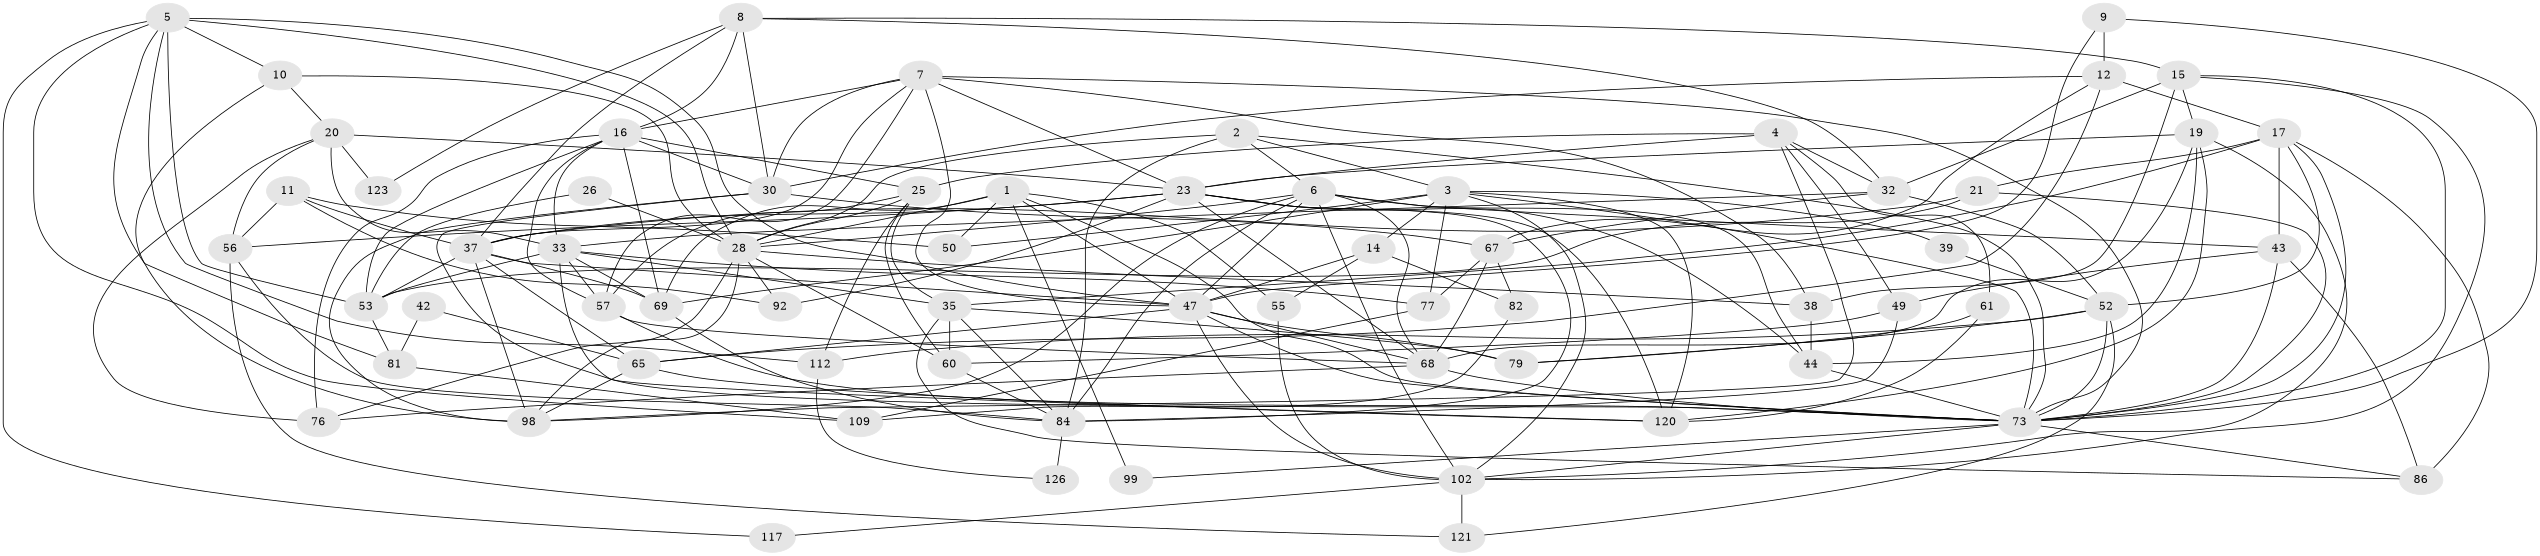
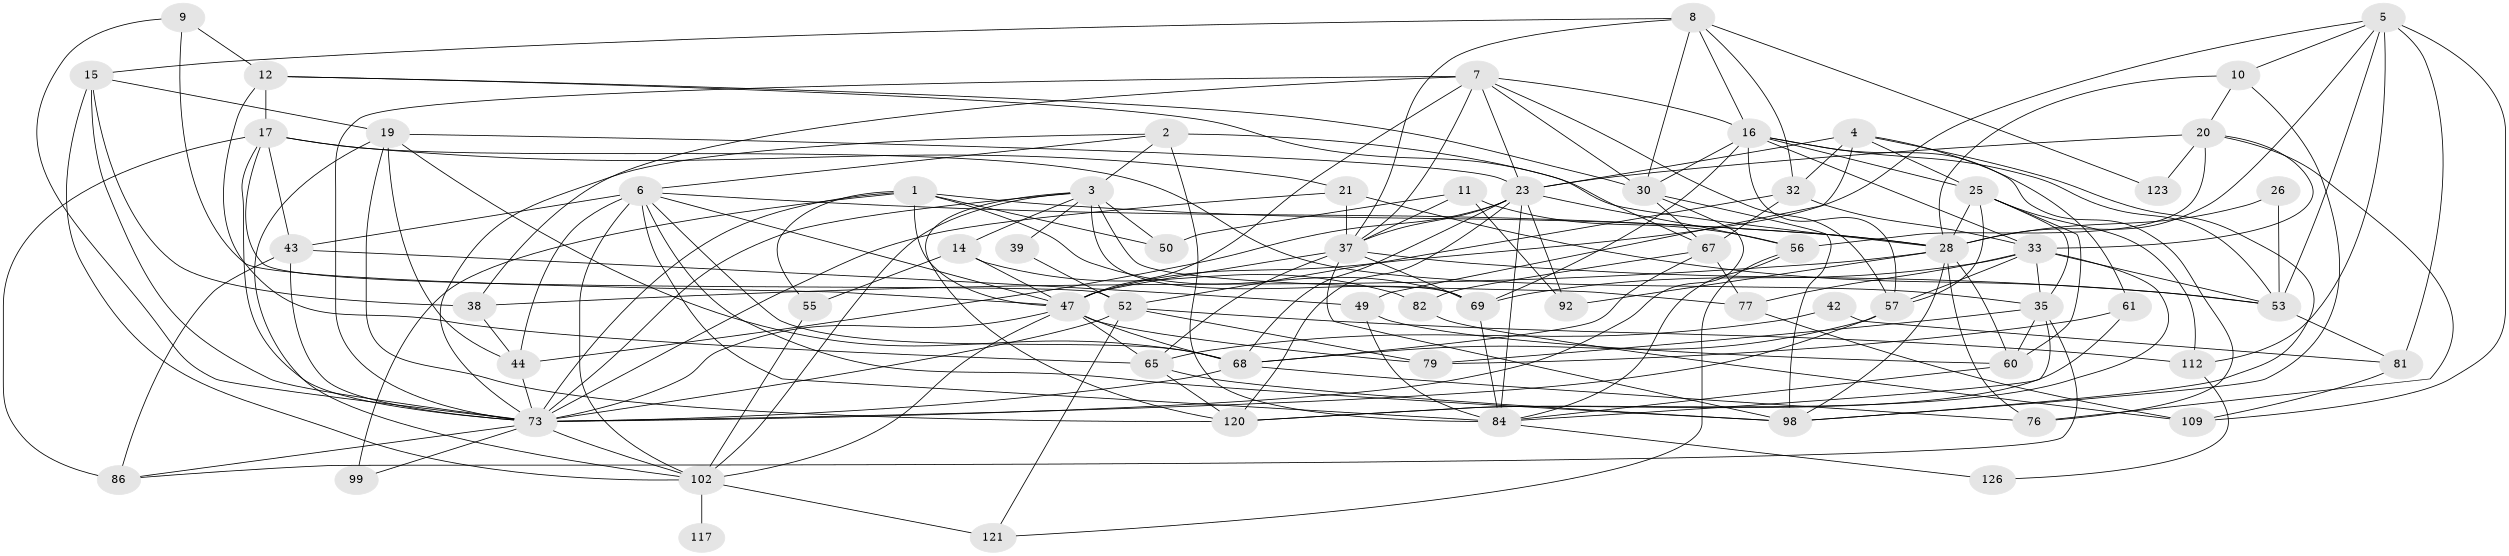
  graph {
    node [color=gray90 style=filled]
    1 [super="+22+40"]
    28 [super="+46+36+85"]
    47 [super="+58+74"]
    50
    55
    69
    73 [super="+127+113"]
    99
    98 [super="+107"]
    38
    92
    76
    60 [super="+71"]
    102
    68 [super="+80"]
    65 [super="+106"]
    79
    84 [super="+119+100+88"]
    86
    2 [super="+89"]
    3 [super="+18"]
    6 [super="+83+29"]
    14
    39
    77
    120
    43 [super="+94"]
    44 [super="+124"]
    126
    82
    52 [super="+70+72"]
    109
    117
    121
    4 [super="+125"]
    23 [super="+78+27"]
    25 [super="+31+96"]
    32 [super="+93+59"]
    49
    61
    37 [super="+108"]
    56 [super="+133"]
    112
    57 [super="+110"]
    35 [super="+101"]
    67 [super="+87"]
    33 [super="+105+116"]
    5 [super="+122"]
    10
    53 [super="+63+128"]
    81
    20 [super="+64"]
    7 [super="+34"]
    16 [super="+62+45"]
    30 [super="+51"]
    8 [super="+13+75"]
    15 [super="+48"]
    123
    19 [super="+24"]
    12 [super="+66"]
    17 [super="+118+97"]
    9
    11 [super="+131"]
    21 [super="+135"]
    26
    42
    1 -- 28
    1 -- 47
    1 -- 50
    1 -- 55
    1 -- 69
    1 -- 73
    1 -- 99
    28 -- 98
    28 -- 38
    28 -- 92
    28 -- 76
    28 -- 60
    47 -- 73
    47 -- 102
    47 -- 68
    47 -- 65
    47 -- 79
    55 -- 102
    69 -- 84
    73 -- 99
    73 -- 102
    73 -- 86
    38 -- 44
    60 -- 84
    102 -- 117
    102 -- 121
    68 -- 73 [weight=2]
    68 -- 76
    65 -- 98
    65 -- 120
    84 -- 126
    2 -- 28
    2 -- 73
    2 -- 84 [weight=2]
    2 -- 3
    2 -- 6
    3 -- 50
    3 -- 69 [weight=2]
    3 -- 73
    3 -- 102
    3 -- 14
    3 -- 39
    3 -- 77 [weight=2]
    3 -- 120
    6 -- 28
    6 -- 47
    6 -- 98
    6 -- 102
    6 -- 68
    6 -- 84
    6 -- 43 [weight=2]
    6 -- 44
    14 -- 47
    14 -- 55
    14 -- 82
    39 -- 52
    77 -- 109
    43 -- 73
    43 -- 86
    43 -- 49
    44 -- 73
    82 -- 109
    52 -- 73
    52 -- 79
    52 -- 121
    52 -- 112
    4 -- 98
    4 -- 23
    4 -- 25
    4 -- 32
    4 -- 49
    4 -- 61
    23 -- 92
    23 -- 68
    23 -- 84
    23 -- 120
    23 -- 44
    23 -- 37
    23 -- 56
    25 -- 28
    25 -- 60
    25 -- 112
    25 -- 57
    25 -- 35
    32 -- 52
    32 -- 67
    32 -- 33
    49 -- 60
    49 -- 84
    61 -- 79
    61 -- 120
    37 -- 47
    37 -- 69
    37 -- 98
    37 -- 65
    37 -- 53
    56 -- 84
    56 -- 121
    112 -- 126
    57 -- 73
    57 -- 68
    35 -- 60
    35 -- 79
    35 -- 84
    35 -- 86
    67 -- 68
    67 -- 77
    67 -- 82
    33 -- 69
    33 -- 77
    33 -- 120
    33 -- 57
    33 -- 35
    33 -- 53
    5 -- 28
    5 -- 47
    5 -- 109
-   5 -- 117
    5 -- 112
    5 -- 10
    5 -- 53
    5 -- 81
    10 -- 28
    10 -- 98
    10 -- 20
    53 -- 81
    81 -- 109
    20 -- 76
    20 -- 23 [weight=2]
    20 -- 56
    20 -- 33
    20 -- 123
    7 -- 47
    7 -- 73
    7 -- 38
    7 -- 23
    7 -- 37
    7 -- 57
    7 -- 16
    7 -- 30
    16 -- 69
    16 -- 76
    16 -- 25
    16 -- 57
    16 -- 33
    16 -- 53
    16 -- 30
    30 -- 73
    30 -- 98
    30 -- 67
    8 -- 32
    8 -- 37
    8 -- 16 [weight=2]
    8 -- 30 [weight=2]
    8 -- 15
    8 -- 123
    15 -- 73
    15 -- 38
    15 -- 102
-   15 -- 32
    15 -- 19
    19 -- 102
    19 -- 68
    19 -- 120
    19 -- 44
    19 -- 23
    12 -- 65
    12 -- 67
    12 -- 30
    12 -- 17
    17 -- 73
    17 -- 86
    17 -- 43
    17 -- 52
    17 -- 35
    17 -- 21
    9 -- 47
    9 -- 73
    9 -- 12
    11 -- 50
    11 -- 92
    11 -- 37
    11 -- 56
    21 -- 73
    21 -- 37
    21 -- 53
    26 -- 28
    26 -- 53
    42 -- 65
    42 -- 81
  }
